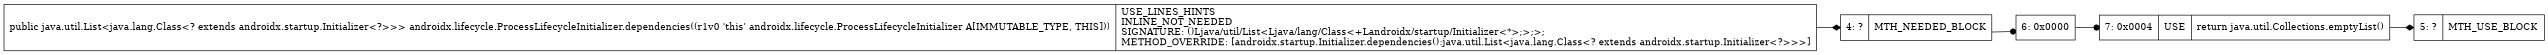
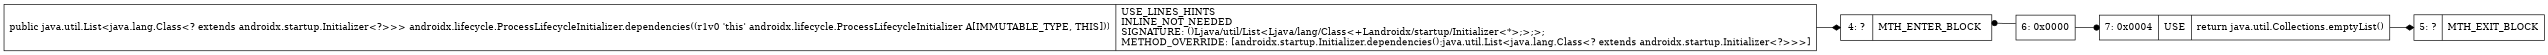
  digraph {
    rankdir=LR
    node [shape=record]
    edge [arrowhead=dot]
-   n1 [label="{4\:\ ?|MTH_NEEDED_BLOCK\l}"]
+   n1 [label="{4\:\ ?|MTH_ENTER_BLOCK\l}"]
    n2 [label="{6\:\ 0x0000}"]
    n3 [label="{7\:\ 0x0004|USE\l|return java.util.Collections.emptyList()\l}"]
-   n4 [label="{5\:\ ?|MTH_USE_BLOCK\l}"]
+   n4 [label="{5\:\ ?|MTH_EXIT_BLOCK\l}"]
    n5 [label="{public java.util.List\<java.lang.Class\<? extends androidx.startup.Initializer\<?\>\>\> androidx.lifecycle.ProcessLifecycleInitializer.dependencies((r1v0 'this' androidx.lifecycle.ProcessLifecycleInitializer A[IMMUTABLE_TYPE, THIS]))  | USE_LINES_HINTS\lINLINE_NOT_NEEDED\lSIGNATURE: ()Ljava\/util\/List\<Ljava\/lang\/Class\<+Landroidx\/startup\/Initializer\<*\>;\>;\>;\lMETHOD_OVERRIDE: [androidx.startup.Initializer.dependencies():java.util.List\<java.lang.Class\<? extends androidx.startup.Initializer\<?\>\>\>]\l}"]
-   n1 -> n2
+   n2 -> n1
    n2 -> n3
    n3 -> n4 [arrowhead=diamond]
    n5 -> n1 [arrowhead=diamond]
  }
